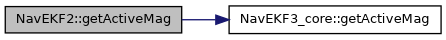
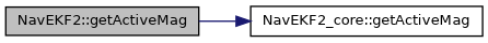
  digraph {
    rankdir=LR
    node [color=black fontname=Helvetica fontsize=10 shape=record style=filled]
    n1 [fillcolor=grey75 fontcolor=black height=0.2 label="NavEKF2::getActiveMag" width=0.4]
-   n2 [fillcolor=white height=0.2 label="NavEKF3_core::getActiveMag" width=0.4]
+   n2 [fillcolor=white height=0.2 label="NavEKF2_core::getActiveMag" width=0.4]
    n1 -> n2 [color=midnightblue fontname=Helvetica fontsize=10 labelfontname=Helvetica labelfontsize=10 style=solid]
  }
